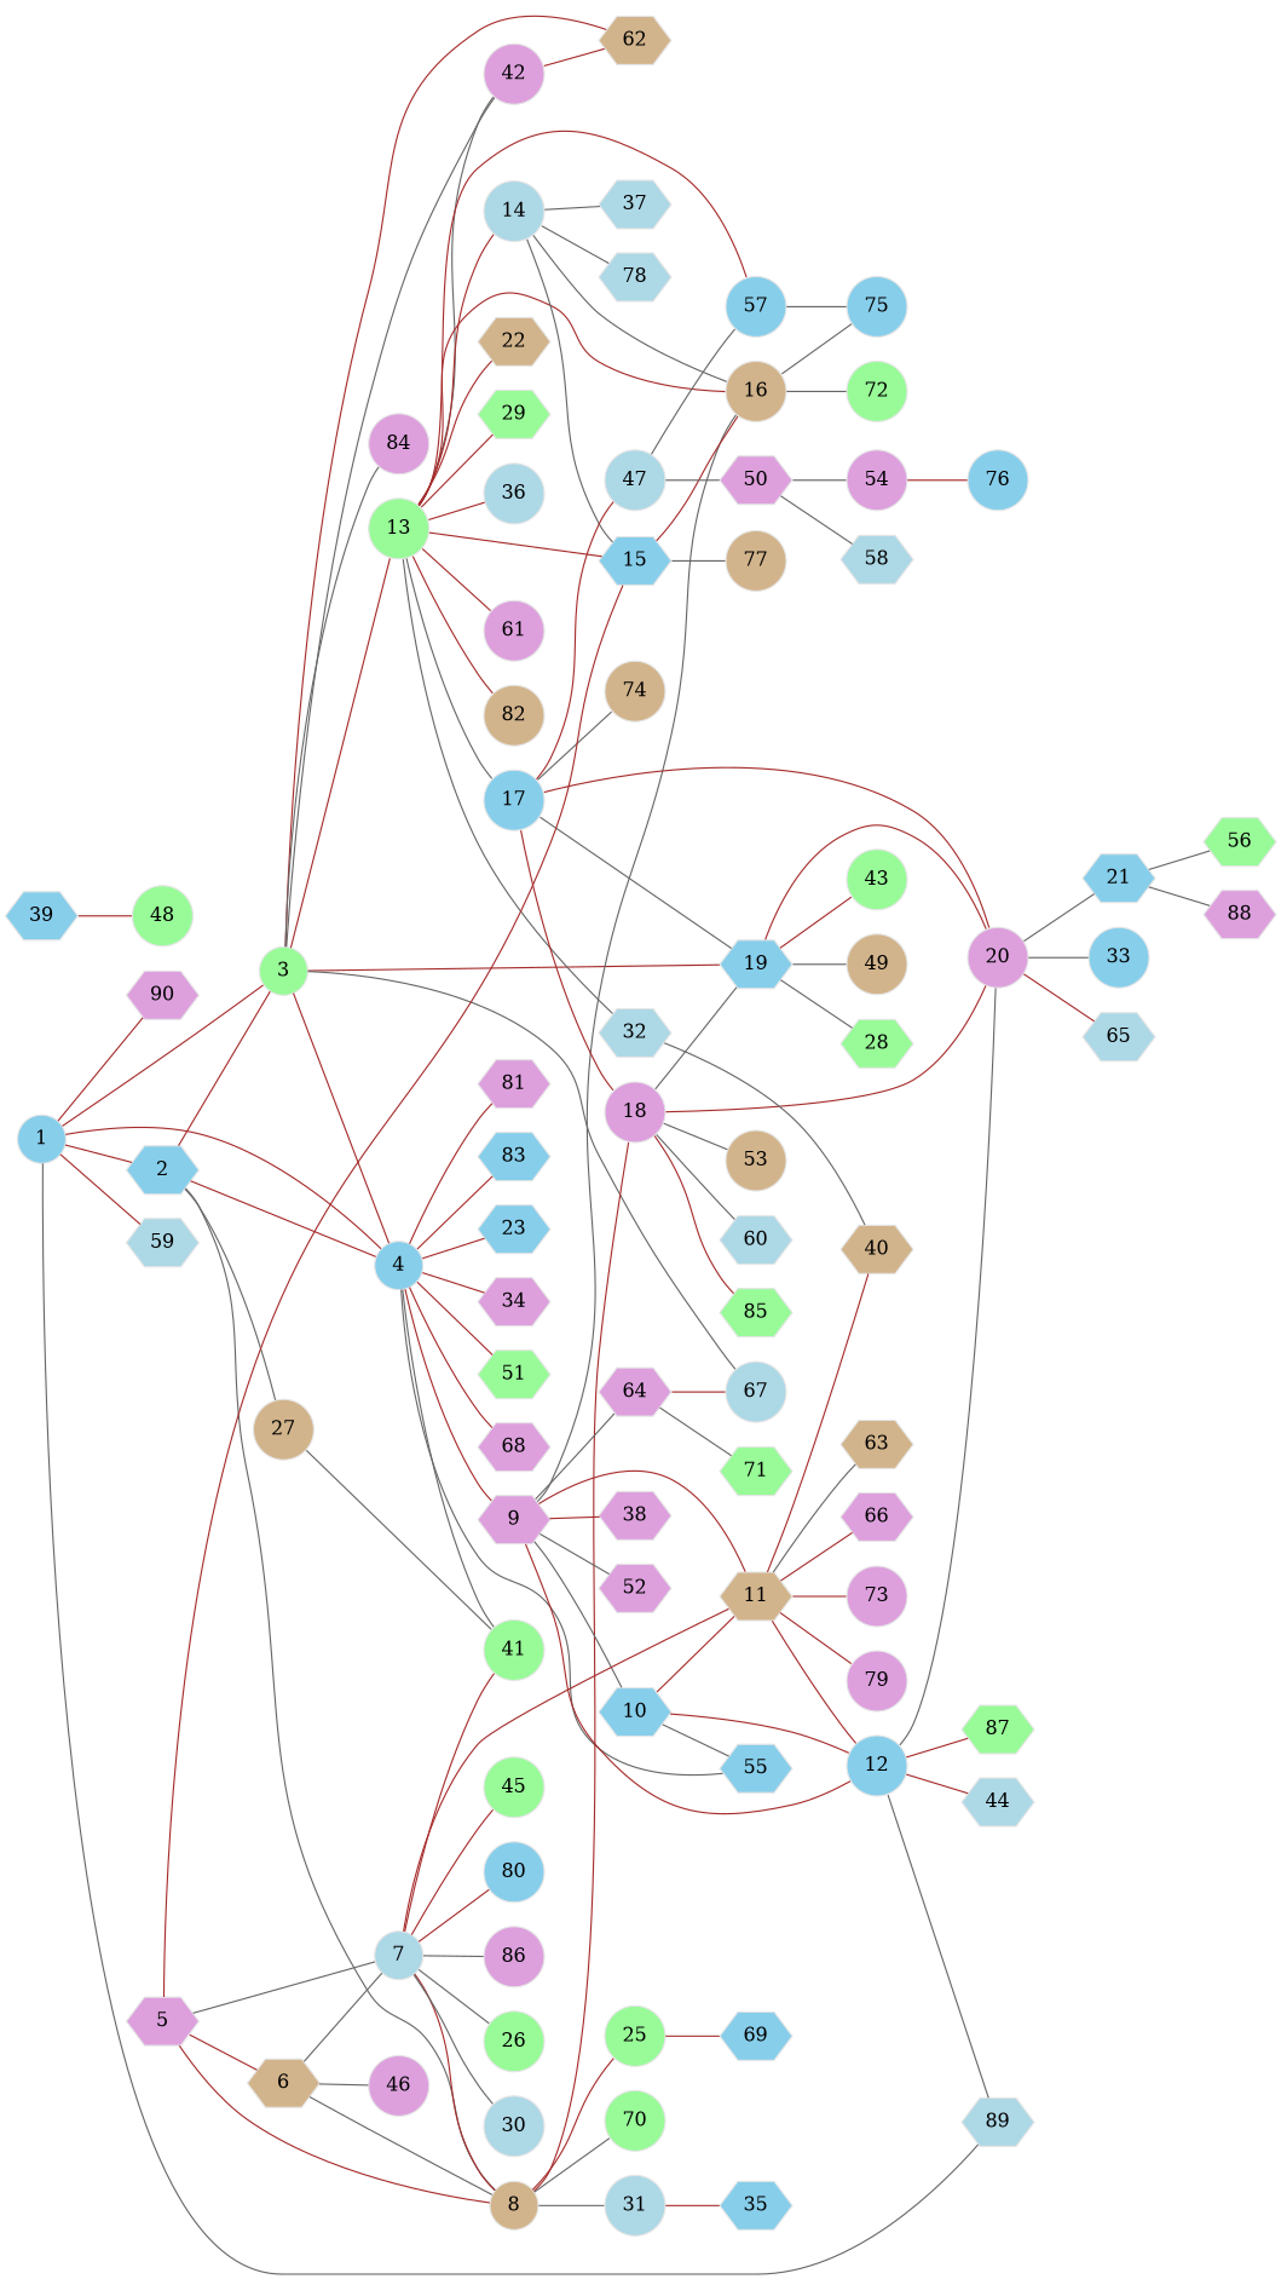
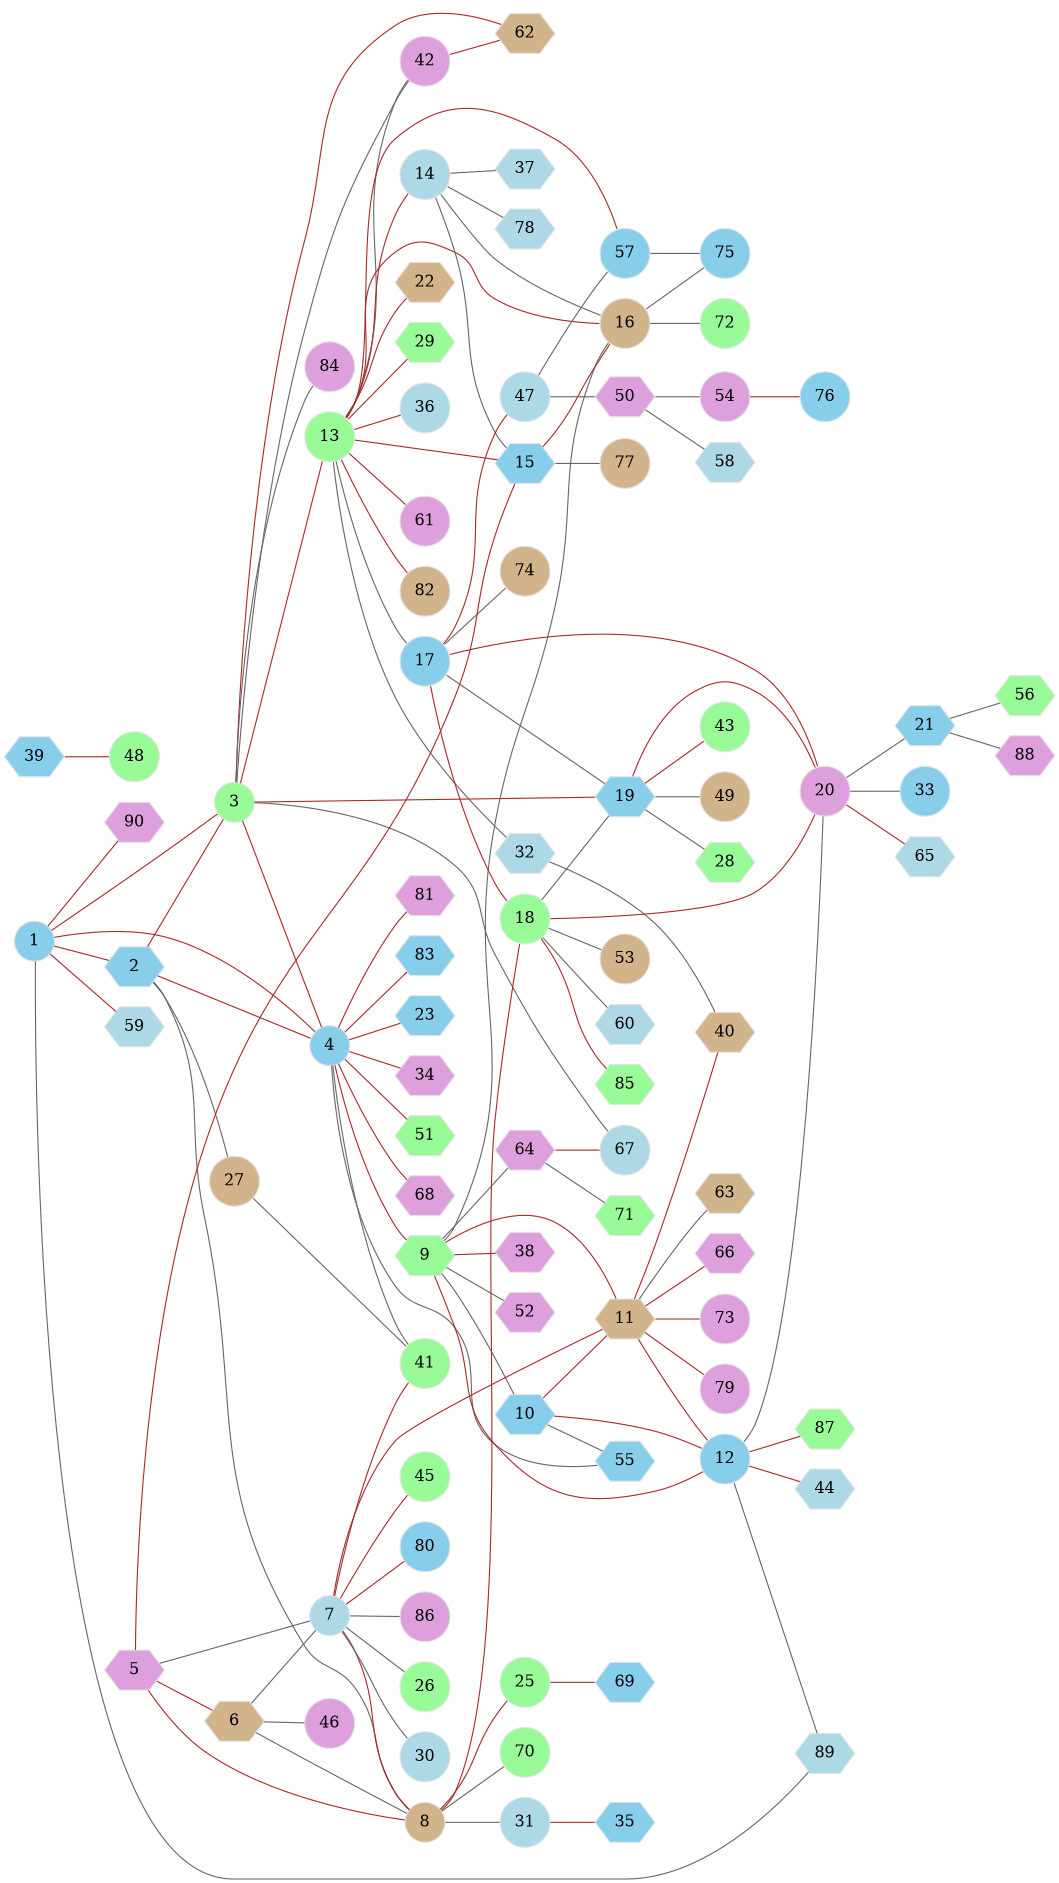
  graph {
    rankdir=LR
    node [color=gray90 fillcolor=plum shape=hexagon style=filled]
    edge [color=brown]
    1 [fillcolor=skyblue shape=circle]
    2 [fillcolor=skyblue]
    3 [fillcolor=palegreen shape=circle]
    4 [fillcolor=skyblue shape=circle]
    59 [fillcolor=lightblue]
    89 [fillcolor=lightblue]
    90
    8 [fillcolor=tan shape=circle]
    27 [fillcolor=tan shape=circle]
    13 [fillcolor=palegreen shape=circle]
    19 [fillcolor=skyblue]
    42 [shape=circle]
    62 [fillcolor=tan]
    67 [fillcolor=lightblue shape=circle]
    84 [shape=circle]
-   9
+   9 [fillcolor=palegreen]
    23 [fillcolor=skyblue]
    34
    41 [fillcolor=palegreen shape=circle]
    51 [fillcolor=palegreen]
    55 [fillcolor=skyblue]
    68
    81
    83 [fillcolor=skyblue]
-   18 [shape=circle]
+   18 [fillcolor=palegreen shape=circle]
    25 [fillcolor=palegreen shape=circle]
    31 [fillcolor=lightblue shape=circle]
    70 [fillcolor=palegreen shape=circle]
    15 [fillcolor=skyblue]
    16 [fillcolor=tan shape=circle]
    14 [fillcolor=lightblue shape=circle]
    17 [fillcolor=skyblue shape=circle]
    22 [fillcolor=tan]
    29 [fillcolor=palegreen]
    32 [fillcolor=lightblue]
    36 [fillcolor=lightblue shape=circle]
    57 [fillcolor=skyblue shape=circle]
    61 [shape=circle]
    82 [fillcolor=tan shape=circle]
    20 [shape=circle]
    28 [fillcolor=palegreen]
    43 [fillcolor=palegreen shape=circle]
    49 [fillcolor=tan shape=circle]
    11 [fillcolor=tan]
    10 [fillcolor=skyblue]
    12 [fillcolor=skyblue shape=circle]
    38
    52
    64
    5
    6 [fillcolor=tan]
    7 [fillcolor=lightblue shape=circle]
    46 [shape=circle]
    26 [fillcolor=palegreen shape=circle]
    30 [fillcolor=lightblue shape=circle]
    45 [fillcolor=palegreen shape=circle]
    80 [fillcolor=skyblue shape=circle]
    86 [shape=circle]
    77 [fillcolor=tan shape=circle]
    40 [fillcolor=tan]
    63 [fillcolor=tan]
    66
    73 [shape=circle]
    79 [shape=circle]
    53 [fillcolor=tan shape=circle]
    60 [fillcolor=lightblue]
    85 [fillcolor=palegreen]
    69 [fillcolor=skyblue]
    35 [fillcolor=skyblue]
    44 [fillcolor=lightblue]
    87 [fillcolor=palegreen]
    72 [fillcolor=palegreen shape=circle]
    75 [fillcolor=skyblue shape=circle]
    71 [fillcolor=palegreen]
    21 [fillcolor=skyblue]
    33 [fillcolor=skyblue shape=circle]
    65 [fillcolor=lightblue]
    37 [fillcolor=lightblue]
    78 [fillcolor=lightblue]
    47 [fillcolor=lightblue shape=circle]
    74 [fillcolor=tan shape=circle]
    50
    56 [fillcolor=palegreen]
    88
    39 [fillcolor=skyblue]
    48 [fillcolor=palegreen shape=circle]
    54 [shape=circle]
    58 [fillcolor=lightblue]
    76 [fillcolor=skyblue shape=circle]
    1 -- 2
    1 -- 3
    1 -- 4
    1 -- 59
    1 -- 89 [color=gray40]
    1 -- 90
    2 -- 3
    2 -- 4
    2 -- 8 [color=gray40]
    2 -- 27 [color=gray40]
    3 -- 4
    3 -- 13
    3 -- 19
    3 -- 42 [color=gray40]
    3 -- 62
    3 -- 67 [color=gray40]
    3 -- 84 [color=gray40]
    4 -- 9
    4 -- 23
    4 -- 34
    4 -- 41 [color=gray40]
    4 -- 51
    4 -- 55 [color=gray40]
    4 -- 68
    4 -- 81
    4 -- 83
    8 -- 18
    8 -- 25
    8 -- 31 [color=gray40]
    8 -- 70 [color=gray40]
    27 -- 41 [color=gray40]
    13 -- 42 [color=gray40]
    13 -- 15
    13 -- 16
    13 -- 14
    13 -- 17 [color=gray40]
    13 -- 22
    13 -- 29
    13 -- 32 [color=gray40]
    13 -- 36
    13 -- 57
    13 -- 61
    13 -- 82
    19 -- 20
    19 -- 28 [color=gray40]
    19 -- 43
    19 -- 49 [color=gray40]
    42 -- 62
    9 -- 16 [color=gray40]
    9 -- 11
    9 -- 10 [color=gray40]
    9 -- 12
    9 -- 38
    9 -- 52 [color=gray40]
    9 -- 64 [color=gray40]
    18 -- 19 [color=gray40]
    18 -- 20
    18 -- 53 [color=gray40]
    18 -- 60 [color=gray40]
    18 -- 85
    25 -- 69
    31 -- 35
    15 -- 16
    15 -- 77 [color=gray40]
    16 -- 72 [color=gray40]
    16 -- 75 [color=gray40]
    14 -- 15 [color=gray40]
    14 -- 16 [color=gray40]
    14 -- 37 [color=gray40]
    14 -- 78 [color=gray40]
    17 -- 19 [color=gray40]
    17 -- 18
    17 -- 20
    17 -- 47
    17 -- 74 [color=gray40]
    32 -- 40 [color=gray40]
    57 -- 75 [color=gray40]
    20 -- 21 [color=gray40]
    20 -- 33 [color=gray40]
    20 -- 65
    11 -- 12
    11 -- 40
    11 -- 63 [color=gray40]
    11 -- 66
    11 -- 73
    11 -- 79
    10 -- 55 [color=gray40]
    10 -- 11
    10 -- 12
    12 -- 89 [color=gray40]
    12 -- 20 [color=gray40]
    12 -- 44
    12 -- 87
    64 -- 67
    64 -- 71 [color=gray40]
    5 -- 8
    5 -- 15
    5 -- 6
    5 -- 7 [color=gray40]
    6 -- 8 [color=gray40]
    6 -- 7 [color=gray40]
    6 -- 46 [color=gray40]
    7 -- 8
    7 -- 41
    7 -- 11
    7 -- 26 [color=gray40]
    7 -- 30 [color=gray40]
    7 -- 45
    7 -- 80
    7 -- 86 [color=gray40]
    21 -- 56 [color=gray40]
    21 -- 88 [color=gray40]
    47 -- 57 [color=gray40]
    47 -- 50 [color=gray40]
    50 -- 54 [color=gray40]
    50 -- 58 [color=gray40]
    39 -- 48
    54 -- 76
  }
